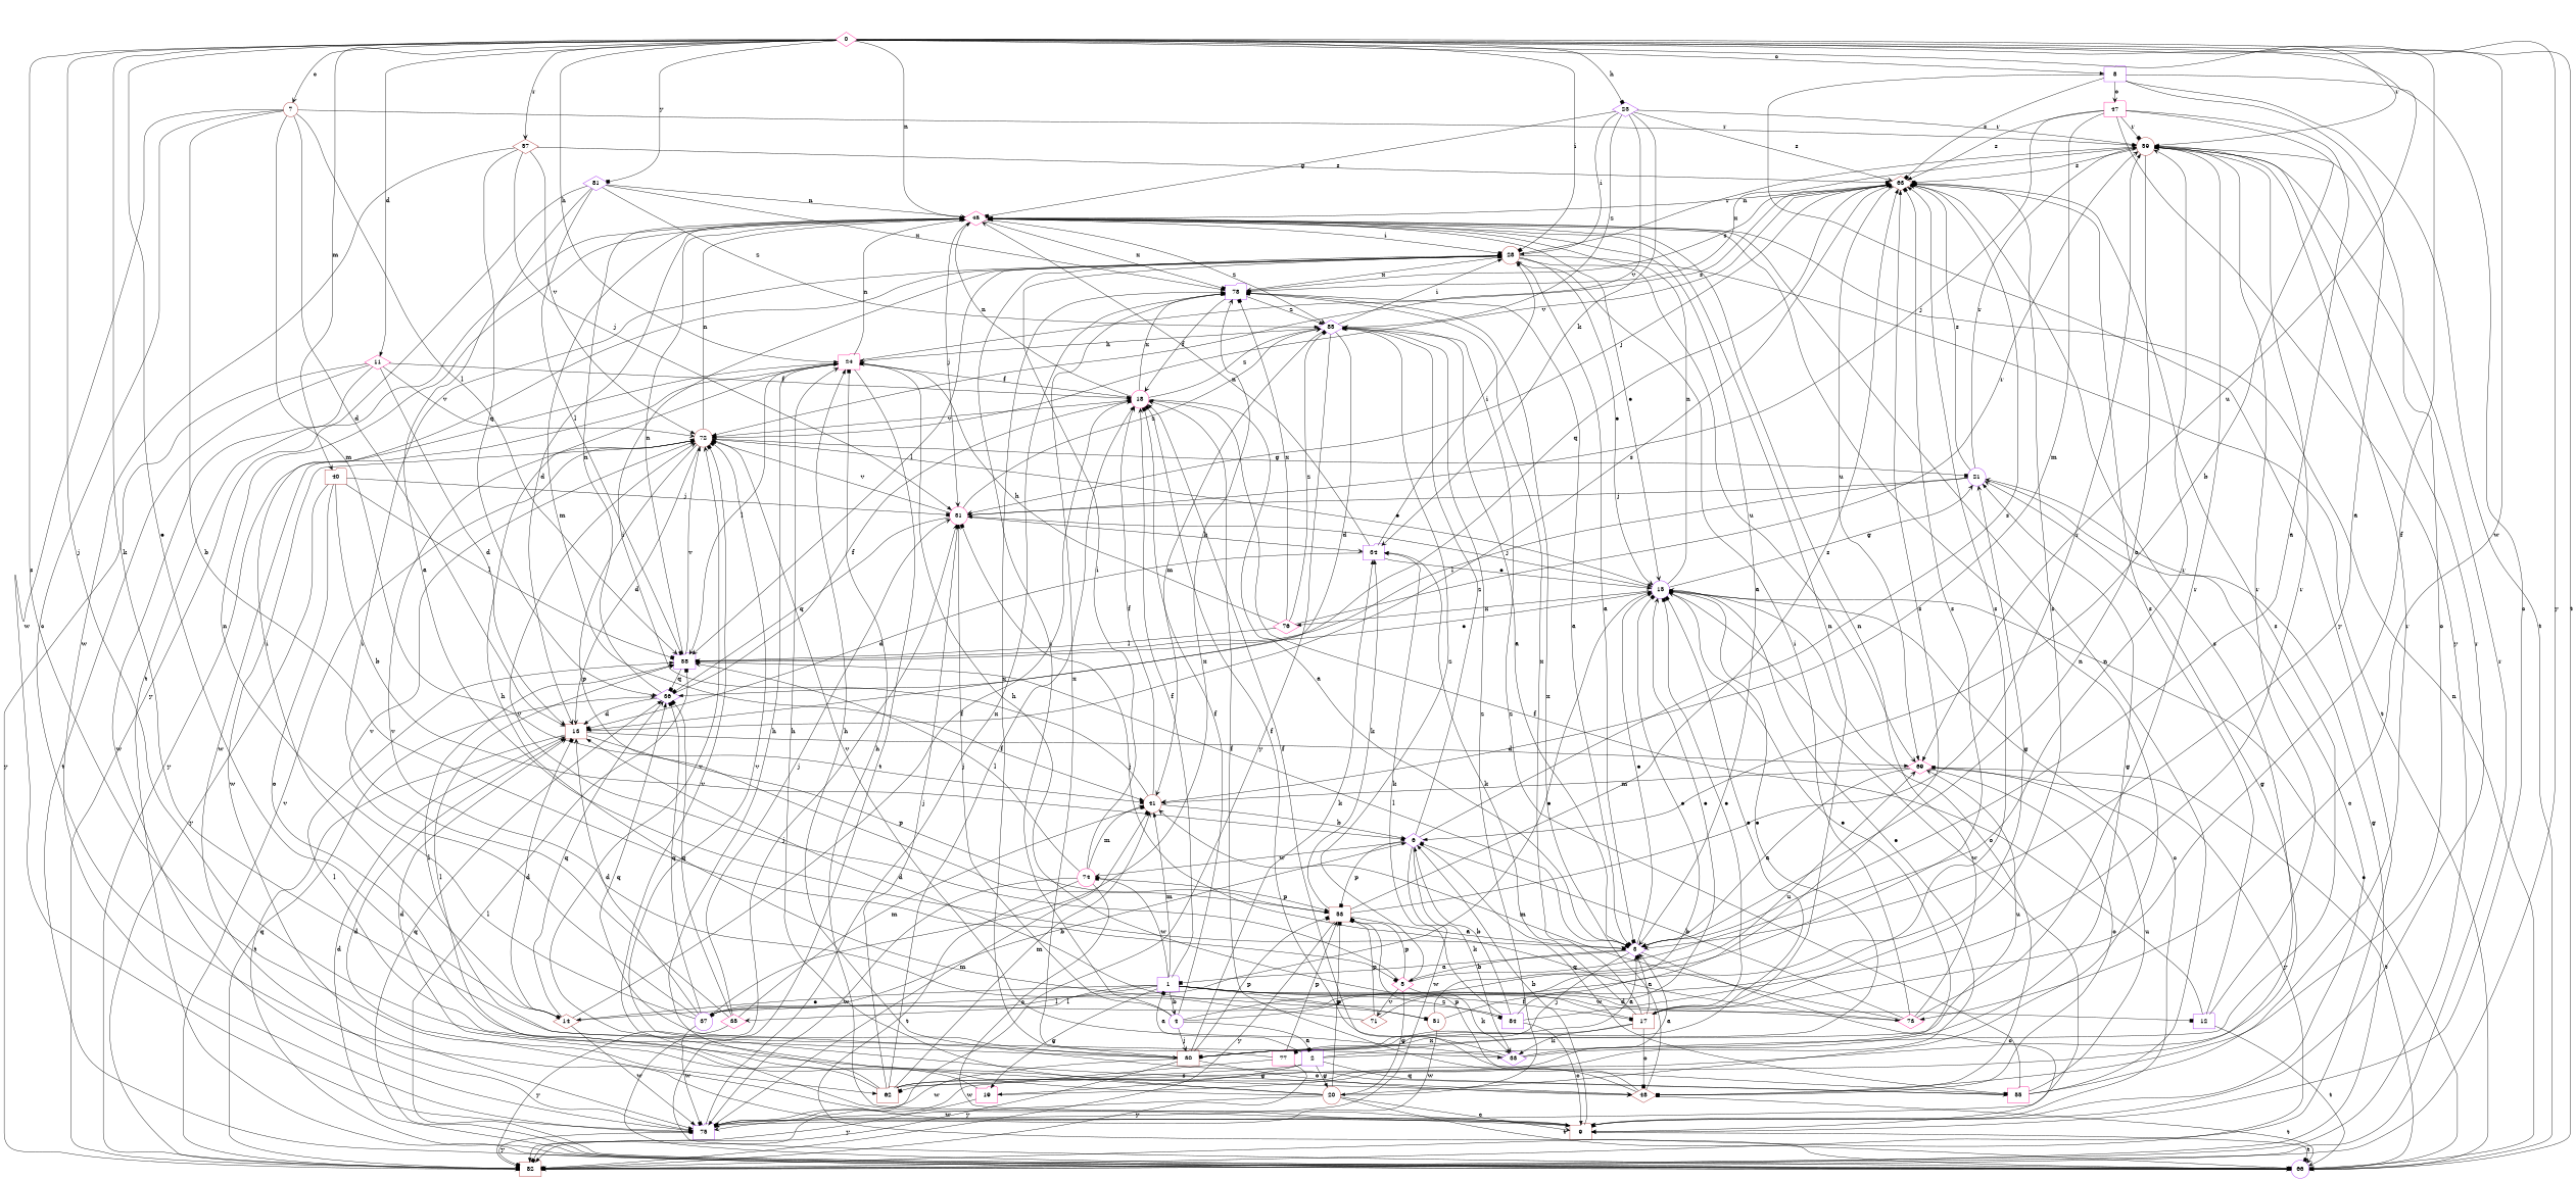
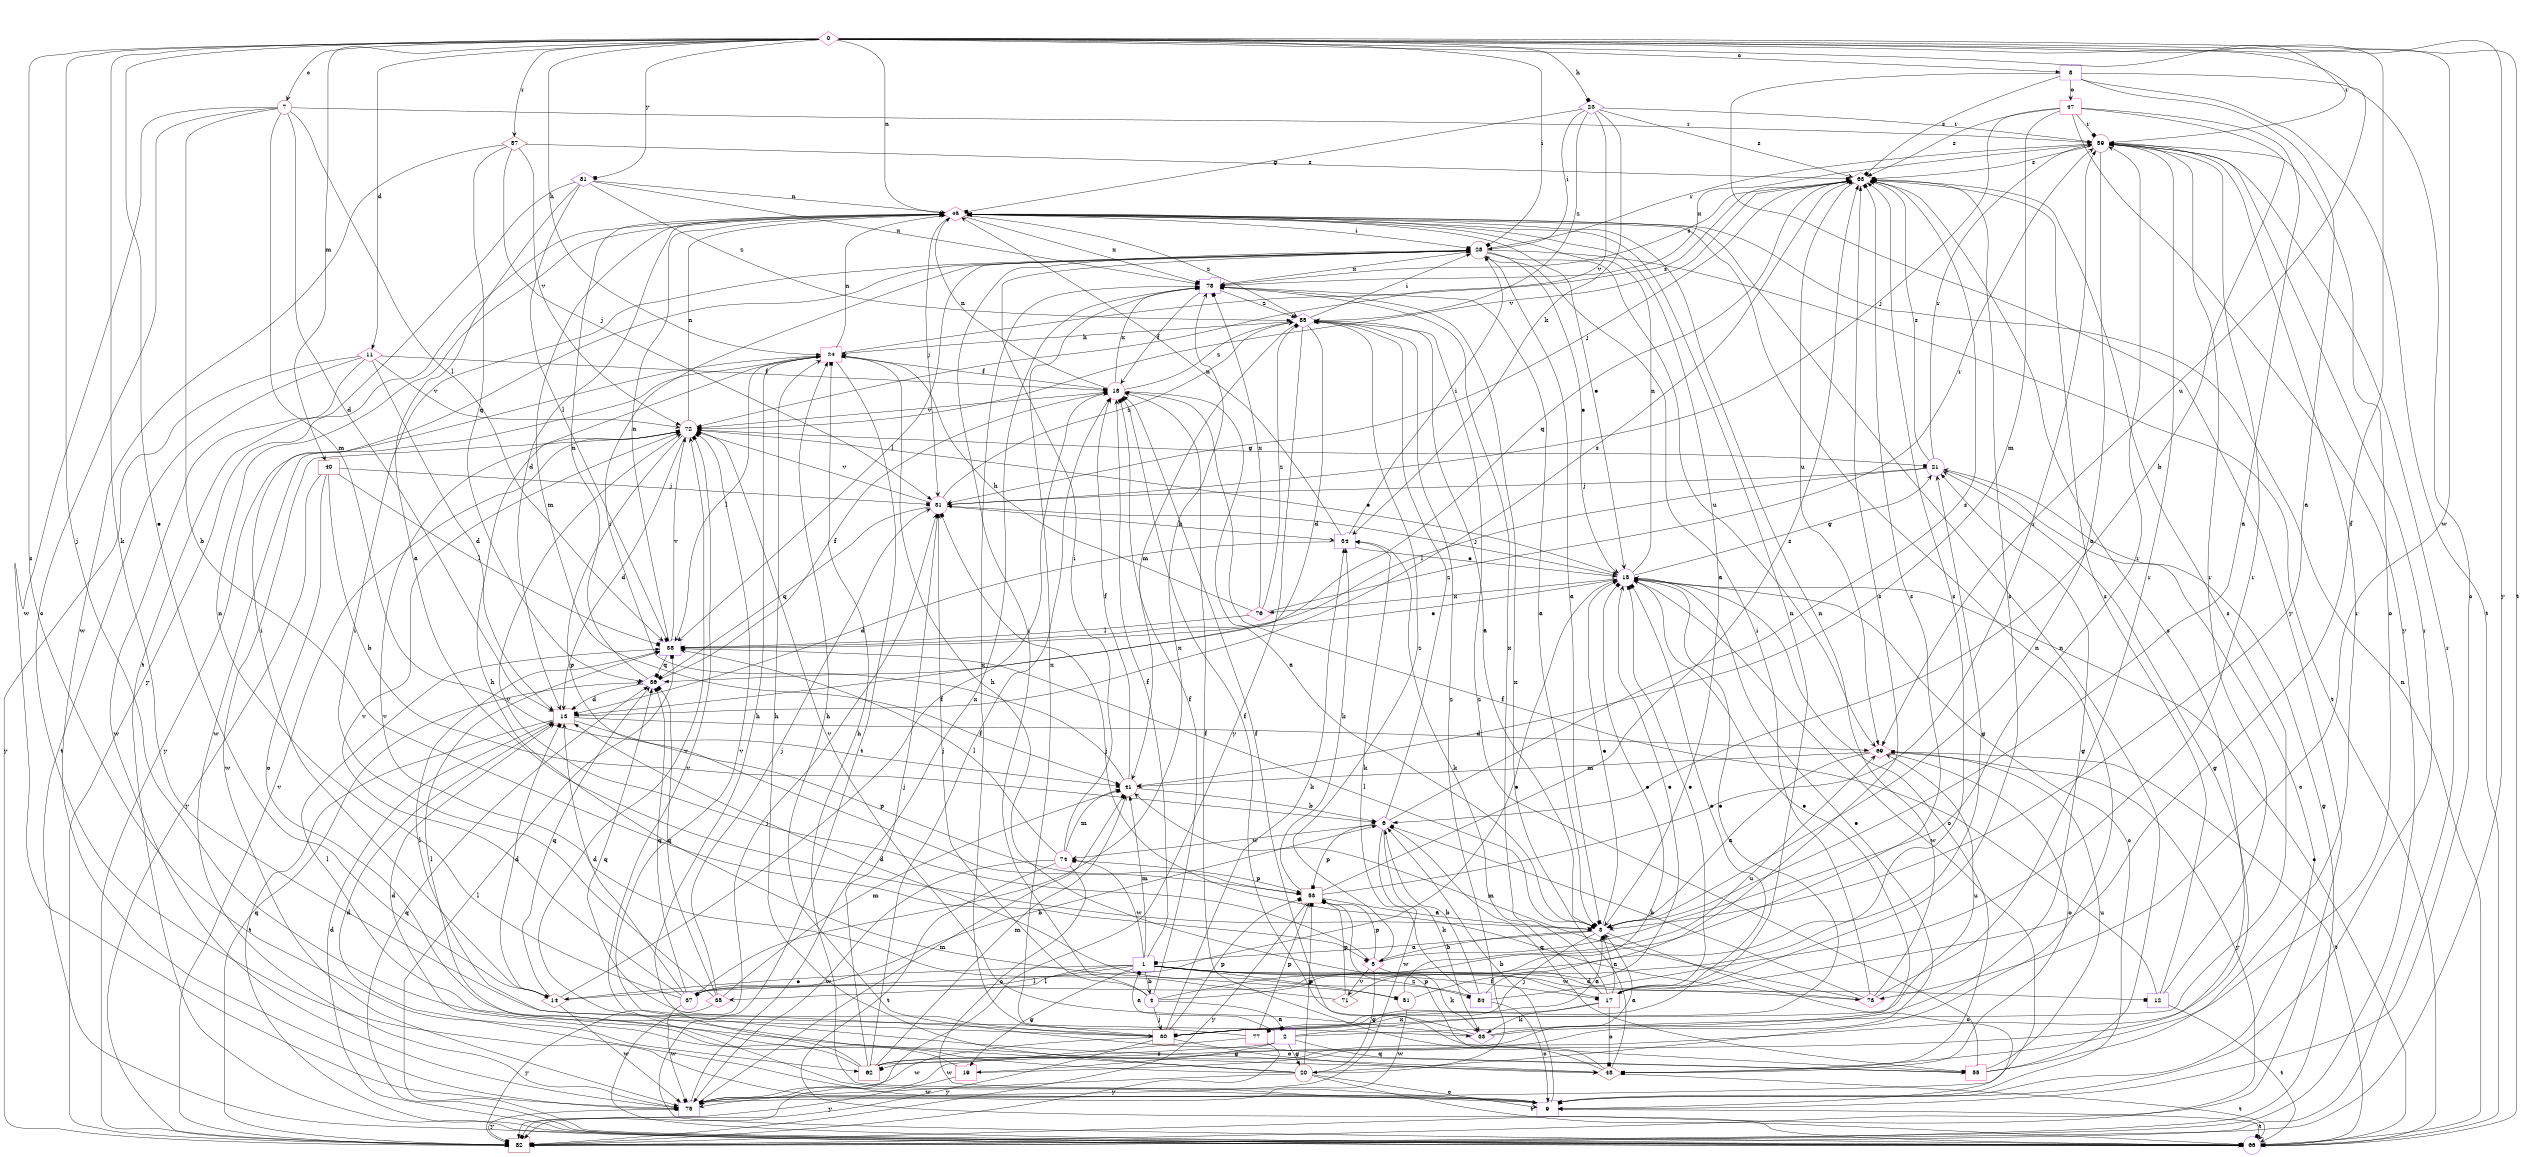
  strict digraph {
    node [color=purple shape=folder]
    edge [arrowhead=vee]
    0 [color=deeppink shape=diamond]
    7 [color=brown shape=circle]
    8
    11 [color=deeppink shape=diamond]
    14 [color=brown shape=diamond]
    17 [color=brown]
    23 [shape=diamond]
    24 [color=deeppink]
    28 [color=brown shape=circle]
    30 [color=brown]
    33 [shape=diamond]
    40 [color=brown]
    45 [color=deeppink shape=diamond]
    57 [color=brown shape=diamond]
    59 [color=brown shape=circle]
    62 [color=brown]
    66 [shape=circle]
    69 [color=deeppink shape=diamond]
    73 [color=deeppink shape=diamond]
    81 [shape=diamond]
    82 [color=brown]
    41 [color=brown shape=circle]
    5 [color=deeppink shape=diamond]
-   9 [color=brown]
+   9
    38
    75
    13 [color=brown]
    63 [color=brown shape=diamond]
    3 [shape=diamond]
    47 [color=deeppink]
    18 [color=deeppink shape=circle]
    72 [color=brown shape=circle]
    15 [shape=circle]
    n34 [label=36 shape=diamond]
    48 [color=brown shape=diamond]
    34
    77 [color=deeppink]
    78
    85 [shape=diamond]
    53 [color=brown]
    21 [shape=circle]
    31 [color=deeppink shape=circle]
    6 [shape=diamond]
    1
    4 [shape=circle]
    12
    19 [color=deeppink]
    35 [color=deeppink shape=diamond]
    37 [shape=circle]
    51 [color=brown shape=circle]
    74 [color=deeppink shape=circle]
    84
    2
    20 [color=brown shape=circle]
    55 [color=deeppink]
    76 [color=deeppink shape=diamond]
    71 [color=brown shape=diamond]
    0 -> 7 [label=c]
    0 -> 8 [arrowhead=normal label=c]
    0 -> 11 [arrowhead=normal label=d]
    0 -> 14 [arrowhead=box label=e]
    0 -> 17 [arrowhead=normal label=f]
    0 -> 23 [arrowhead=box label=h]
    0 -> 24 [arrowhead=normal label=h]
    0 -> 28 [arrowhead=box label=i]
    0 -> 30 [label=j]
    0 -> 33 [arrowhead=normal label=k]
    0 -> 40 [label=m]
    0 -> 45 [arrowhead=normal label=n]
    0 -> 57 [label=r]
    0 -> 59 [arrowhead=normal label=r]
    0 -> 62 [arrowhead=normal label=s]
    0 -> 66 [arrowhead=normal label=t]
    0 -> 69 [arrowhead=normal label=u]
    0 -> 73 [arrowhead=normal label=w]
    0 -> 81 [arrowhead=box label=y]
    0 -> 82 [arrowhead=box label=y]
    7 -> 59 [arrowhead=normal label=r]
    7 -> 41 [arrowhead=box label=m]
    7 -> 5 [arrowhead=box label=b]
    7 -> 9 [arrowhead=normal label=c]
    7 -> 38 [label=l]
    7 -> 75 [arrowhead=normal label=w]
    7 -> 13 [label=d]
    8 -> 66 [label=t]
    8 -> 82 [label=y]
    8 -> 9 [arrowhead=normal label=c]
    8 -> 63 [arrowhead=box label=s]
    8 -> 3 [label=a]
    8 -> 47 [label=o]
    11 -> 66 [arrowhead=box label=t]
    11 -> 82 [label=y]
    11 -> 75 [arrowhead=normal label=w]
    11 -> 13 [label=d]
    11 -> 18 [arrowhead=box label=f]
    11 -> 72 [label=v]
    14 -> 28 [arrowhead=box label=i]
    14 -> 75 [arrowhead=normal label=w]
    14 -> 13 [arrowhead=box label=d]
    14 -> 18 [label=f]
    14 -> 15 [arrowhead=normal label=e]
    14 -> n34 [label=q]
    17 -> 24 [arrowhead=box label=h]
    17 -> 33 [arrowhead=normal label=k]
    17 -> 45 [label=n]
    17 -> 63 [arrowhead=box label=s]
    17 -> 3 [arrowhead=box label=a]
    17 -> 15 [arrowhead=box label=e]
    17 -> 48 [arrowhead=box label=o]
    17 -> 34 [arrowhead=normal label=k]
    17 -> 77 [arrowhead=box label=x]
    17 -> 78 [arrowhead=box label=x]
    23 -> 28 [arrowhead=normal label=i]
    23 -> 45 [arrowhead=box label=g]
    23 -> 59 [arrowhead=normal label=r]
    23 -> 63 [label=s]
    23 -> 72 [arrowhead=normal label=v]
    23 -> 34 [label=k]
    23 -> 85 [label=z]
    24 -> 45 [arrowhead=normal label=n]
    24 -> 66 [arrowhead=normal label=t]
    24 -> 82 [arrowhead=box label=y]
    24 -> 38 [label=l]
    24 -> 75 [arrowhead=normal label=w]
    24 -> 63 [arrowhead=normal label=s]
    24 -> 18 [arrowhead=normal label=f]
    28 -> 59 [label=r]
    28 -> 66 [arrowhead=normal label=t]
    28 -> 69 [label=u]
    28 -> 38 [label=l]
    28 -> 3 [arrowhead=box label=a]
    28 -> 15 [label=e]
    28 -> 78 [label=x]
    30 -> 69 [label=u]
    30 -> 82 [arrowhead=normal label=y]
    30 -> 38 [arrowhead=normal label=l]
    30 -> 75 [label=w]
    30 -> 3 [label=a]
    30 -> 15 [arrowhead=box label=e]
    30 -> n34 [arrowhead=normal label=q]
    30 -> 48 [label=o]
    30 -> 34 [arrowhead=normal label=k]
    30 -> 78 [arrowhead=normal label=x]
    30 -> 53 [arrowhead=box label=p]
    33 -> 18 [arrowhead=box label=f]
    33 -> 72 [arrowhead=box label=v]
    33 -> 15 [label=e]
    33 -> 21 [arrowhead=normal label=g]
    40 -> 82 [arrowhead=box label=y]
    40 -> 38 [arrowhead=box label=l]
    40 -> 48 [label=o]
    40 -> 31 [arrowhead=box label=j]
    40 -> 6 [arrowhead=box label=b]
    45 -> 28 [arrowhead=box label=i]
    45 -> 82 [arrowhead=box label=y]
    45 -> 41 [arrowhead=normal label=m]
    45 -> 13 [label=d]
    45 -> 3 [label=a]
    45 -> 15 [label=e]
    45 -> 78 [arrowhead=box label=x]
    45 -> 85 [label=z]
    45 -> 31 [label=j]
    57 -> 75 [arrowhead=box label=w]
    57 -> 63 [arrowhead=box label=s]
    57 -> 72 [arrowhead=normal label=v]
    57 -> n34 [arrowhead=normal label=q]
    57 -> 31 [arrowhead=normal label=j]
    59 -> 63 [arrowhead=box label=s]
    59 -> 3 [label=a]
    59 -> 48 [arrowhead=box label=o]
    59 -> 78 [arrowhead=normal label=x]
    62 -> 24 [arrowhead=normal label=h]
    62 -> 41 [label=m]
    62 -> 13 [label=d]
    62 -> 3 [label=a]
    62 -> 18 [arrowhead=normal label=f]
    62 -> 15 [label=e]
    62 -> 21 [label=g]
    62 -> 31 [arrowhead=box label=j]
    66 -> 45 [arrowhead=normal label=n]
    66 -> 38 [arrowhead=box label=l]
    66 -> 13 [label=d]
    66 -> 15 [arrowhead=box label=e]
    66 -> n34 [arrowhead=normal label=q]
    66 -> 31 [label=j]
    69 -> 66 [arrowhead=box label=t]
    69 -> 82 [label=y]
    69 -> 41 [label=m]
    69 -> 3 [label=a]
    69 -> 48 [arrowhead=box label=o]
    73 -> 28 [label=i]
    73 -> 45 [arrowhead=normal label=n]
    73 -> 59 [arrowhead=box label=r]
    73 -> 41 [label=m]
    73 -> 31 [arrowhead=box label=j]
    73 -> 6 [arrowhead=box label=b]
    81 -> 45 [label=n]
    81 -> 66 [arrowhead=normal label=t]
    81 -> 38 [arrowhead=box label=l]
    81 -> 3 [arrowhead=box label=a]
    81 -> 78 [arrowhead=normal label=x]
    81 -> 85 [arrowhead=normal label=z]
    82 -> 59 [label=r]
    82 -> 72 [arrowhead=box label=v]
    82 -> n34 [label=q]
    82 -> 21 [label=g]
    41 -> 28 [arrowhead=box label=i]
    41 -> 18 [label=f]
    41 -> 6 [label=b]
    5 -> 33 [label=k]
    5 -> 59 [label=r]
    5 -> 72 [label=v]
    5 -> 85 [label=z]
    5 -> 53 [arrowhead=box label=p]
    5 -> 20 [arrowhead=normal label=g]
    5 -> 71 [label=v]
    9 -> 24 [arrowhead=box label=h]
    9 -> 59 [arrowhead=normal label=r]
    9 -> 66 [arrowhead=box label=t]
    9 -> 13 [arrowhead=normal label=d]
    9 -> 72 [arrowhead=box label=v]
    9 -> 6 [arrowhead=normal label=b]
    38 -> 45 [label=n]
    38 -> 72 [arrowhead=normal label=v]
    38 -> 15 [label=e]
    38 -> n34 [arrowhead=box label=q]
    75 -> 82 [arrowhead=box label=y]
    75 -> 41 [arrowhead=box label=m]
    75 -> 78 [arrowhead=normal label=x]
    13 -> 66 [label=t]
    13 -> 69 [arrowhead=normal label=d]
    13 -> 63 [arrowhead=box label=s]
    13 -> 53 [arrowhead=normal label=p]
-   63 -> 45 [label=n]
    63 -> 69 [arrowhead=normal label=u]
    63 -> 72 [arrowhead=normal label=v]
    63 -> n34 [arrowhead=normal label=q]
    63 -> 31 [label=j]
    3 -> 30 [arrowhead=box label=j]
    3 -> 5 [arrowhead=normal label=b]
    3 -> 9 [label=c]
    3 -> 38 [arrowhead=normal label=l]
    3 -> 15 [arrowhead=normal label=e]
    3 -> 1 [arrowhead=box label=a]
    47 -> 59 [arrowhead=box label=r]
    47 -> 82 [label=y]
    47 -> 41 [label=m]
    47 -> 63 [arrowhead=normal label=s]
    47 -> 3 [arrowhead=normal label=a]
    47 -> 31 [label=j]
    47 -> 6 [arrowhead=normal label=b]
    18 -> 45 [arrowhead=normal label=n]
    18 -> 3 [arrowhead=box label=a]
    18 -> 72 [arrowhead=box label=v]
    18 -> 78 [arrowhead=box label=x]
    18 -> 85 [label=z]
    72 -> 45 [label=n]
    72 -> 75 [arrowhead=normal label=w]
    72 -> 13 [label=d]
    72 -> 15 [arrowhead=normal label=e]
    72 -> 53 [arrowhead=normal label=p]
    72 -> 21 [arrowhead=box label=g]
    15 -> 45 [arrowhead=box label=n]
    15 -> 9 [label=c]
    15 -> 75 [arrowhead=box label=w]
    15 -> 48 [arrowhead=box label=o]
    15 -> 21 [label=g]
    15 -> 31 [arrowhead=normal label=j]
    15 -> 76 [arrowhead=normal label=x]
    n34 -> 45 [arrowhead=normal label=n]
    n34 -> 13 [arrowhead=normal label=d]
    n34 -> 18 [arrowhead=box label=f]
    48 -> 66 [label=t]
    48 -> 18 [label=f]
    48 -> 72 [arrowhead=box label=v]
    48 -> 78 [arrowhead=box label=x]
    48 -> 53 [arrowhead=box label=p]
    34 -> 28 [arrowhead=normal label=i]
    34 -> 45 [label=n]
    34 -> 13 [arrowhead=box label=d]
    34 -> 15 [arrowhead=normal label=e]
    77 -> 82 [arrowhead=normal label=y]
    77 -> 75 [arrowhead=box label=w]
    77 -> 78 [arrowhead=normal label=x]
    77 -> 53 [label=p]
    78 -> 63 [arrowhead=box label=s]
    78 -> 3 [arrowhead=box label=a]
    78 -> 18 [label=f]
    78 -> 85 [arrowhead=normal label=z]
    85 -> 24 [label=h]
    85 -> 28 [arrowhead=normal label=i]
    85 -> 82 [arrowhead=box label=y]
    85 -> 41 [label=m]
    85 -> 13 [arrowhead=normal label=d]
    85 -> 3 [arrowhead=box label=a]
    53 -> 59 [arrowhead=normal label=r]
    53 -> 82 [arrowhead=box label=y]
    53 -> 63 [arrowhead=normal label=s]
    53 -> 3 [label=a]
    53 -> 34 [arrowhead=normal label=k]
    21 -> 59 [label=r]
    21 -> 9 [arrowhead=box label=c]
    21 -> 38 [arrowhead=box label=l]
    21 -> 63 [label=s]
    21 -> 31 [label=j]
    31 -> 72 [arrowhead=normal label=v]
    31 -> n34 [arrowhead=box label=q]
    31 -> 34 [label=k]
    31 -> 85 [label=z]
    6 -> 33 [label=k]
    6 -> 75 [label=w]
    6 -> 63 [arrowhead=normal label=s]
    6 -> 85 [arrowhead=box label=z]
    6 -> 53 [arrowhead=box label=p]
    6 -> 74 [label=w]
    6 -> 55 [arrowhead=box label=q]
    1 -> 14 [arrowhead=normal label=e]
    1 -> 17 [arrowhead=box label=f]
    1 -> 73 [arrowhead=normal label=w]
    1 -> 41 [arrowhead=normal label=m]
    1 -> 18 [label=f]
    1 -> 4 [label=b]
    1 -> 12 [arrowhead=box label=d]
    1 -> 19 [arrowhead=normal label=g]
    1 -> 35 [label=l]
    1 -> 37 [arrowhead=box label=l]
    1 -> 51 [arrowhead=box label=p]
    1 -> 74 [arrowhead=box label=w]
    1 -> 84 [arrowhead=box label=z]
    4 -> 28 [arrowhead=box label=i]
    4 -> 30 [label=j]
    4 -> 69 [label=u]
    4 -> 63 [arrowhead=normal label=s]
    4 -> 18 [arrowhead=box label=f]
    4 -> 31 [label=j]
    4 -> 2 [arrowhead=box label=a]
    12 -> 59 [arrowhead=normal label=r]
    12 -> 66 [label=t]
    12 -> 63 [arrowhead=box label=s]
    12 -> 18 [arrowhead=normal label=f]
    19 -> 82 [arrowhead=normal label=y]
    19 -> 38 [arrowhead=normal label=l]
    19 -> 63 [arrowhead=box label=s]
    35 -> 28 [arrowhead=normal label=i]
    35 -> 82 [arrowhead=box label=y]
    35 -> 41 [arrowhead=box label=m]
    35 -> n34 [arrowhead=box label=q]
    35 -> 31 [label=j]
    37 -> 45 [label=n]
    37 -> 75 [arrowhead=box label=w]
    37 -> 13 [label=d]
    37 -> 63 [arrowhead=box label=s]
    37 -> 72 [label=v]
    37 -> n34 [arrowhead=box label=q]
    37 -> 78 [label=x]
    37 -> 6 [arrowhead=normal label=b]
    51 -> 24 [arrowhead=normal label=h]
    51 -> 75 [label=w]
    51 -> 15 [arrowhead=box label=e]
    51 -> 21 [label=g]
    74 -> 28 [arrowhead=box label=i]
    74 -> 66 [label=t]
    74 -> 41 [label=m]
    74 -> 9 [label=c]
    74 -> 38 [label=l]
    74 -> 75 [arrowhead=normal label=w]
    74 -> 53 [arrowhead=normal label=p]
    84 -> 59 [label=r]
    84 -> 9 [arrowhead=normal label=c]
    84 -> 13 [arrowhead=normal label=d]
    84 -> 15 [label=e]
    84 -> 34 [label=k]
    84 -> 6 [arrowhead=normal label=b]
    2 -> 62 [arrowhead=box label=s]
    2 -> 63 [arrowhead=normal label=s]
    2 -> 15 [arrowhead=box label=e]
    2 -> 1 [arrowhead=box label=a]
    2 -> 19 [arrowhead=normal label=g]
    2 -> 20 [arrowhead=normal label=g]
    2 -> 55 [label=q]
    20 -> 24 [label=h]
    20 -> 45 [label=n]
    20 -> 66 [arrowhead=box label=t]
    20 -> 9 [label=c]
    20 -> 38 [label=l]
    20 -> 75 [label=w]
    20 -> 72 [label=v]
    20 -> 85 [label=z]
    20 -> 53 [arrowhead=box label=p]
    55 -> 24 [arrowhead=normal label=h]
    55 -> 45 [label=n]
    55 -> 59 [arrowhead=normal label=r]
    55 -> 69 [arrowhead=box label=u]
    55 -> 18 [arrowhead=normal label=f]
    55 -> 85 [label=z]
    76 -> 24 [label=h]
    76 -> 59 [label=r]
    76 -> 38 [label=l]
    76 -> 78 [arrowhead=box label=x]
    76 -> 85 [arrowhead=box label=z]
    71 -> 63 [arrowhead=normal label=s]
    71 -> 72 [label=v]
    71 -> 53 [arrowhead=box label=p]
  }
